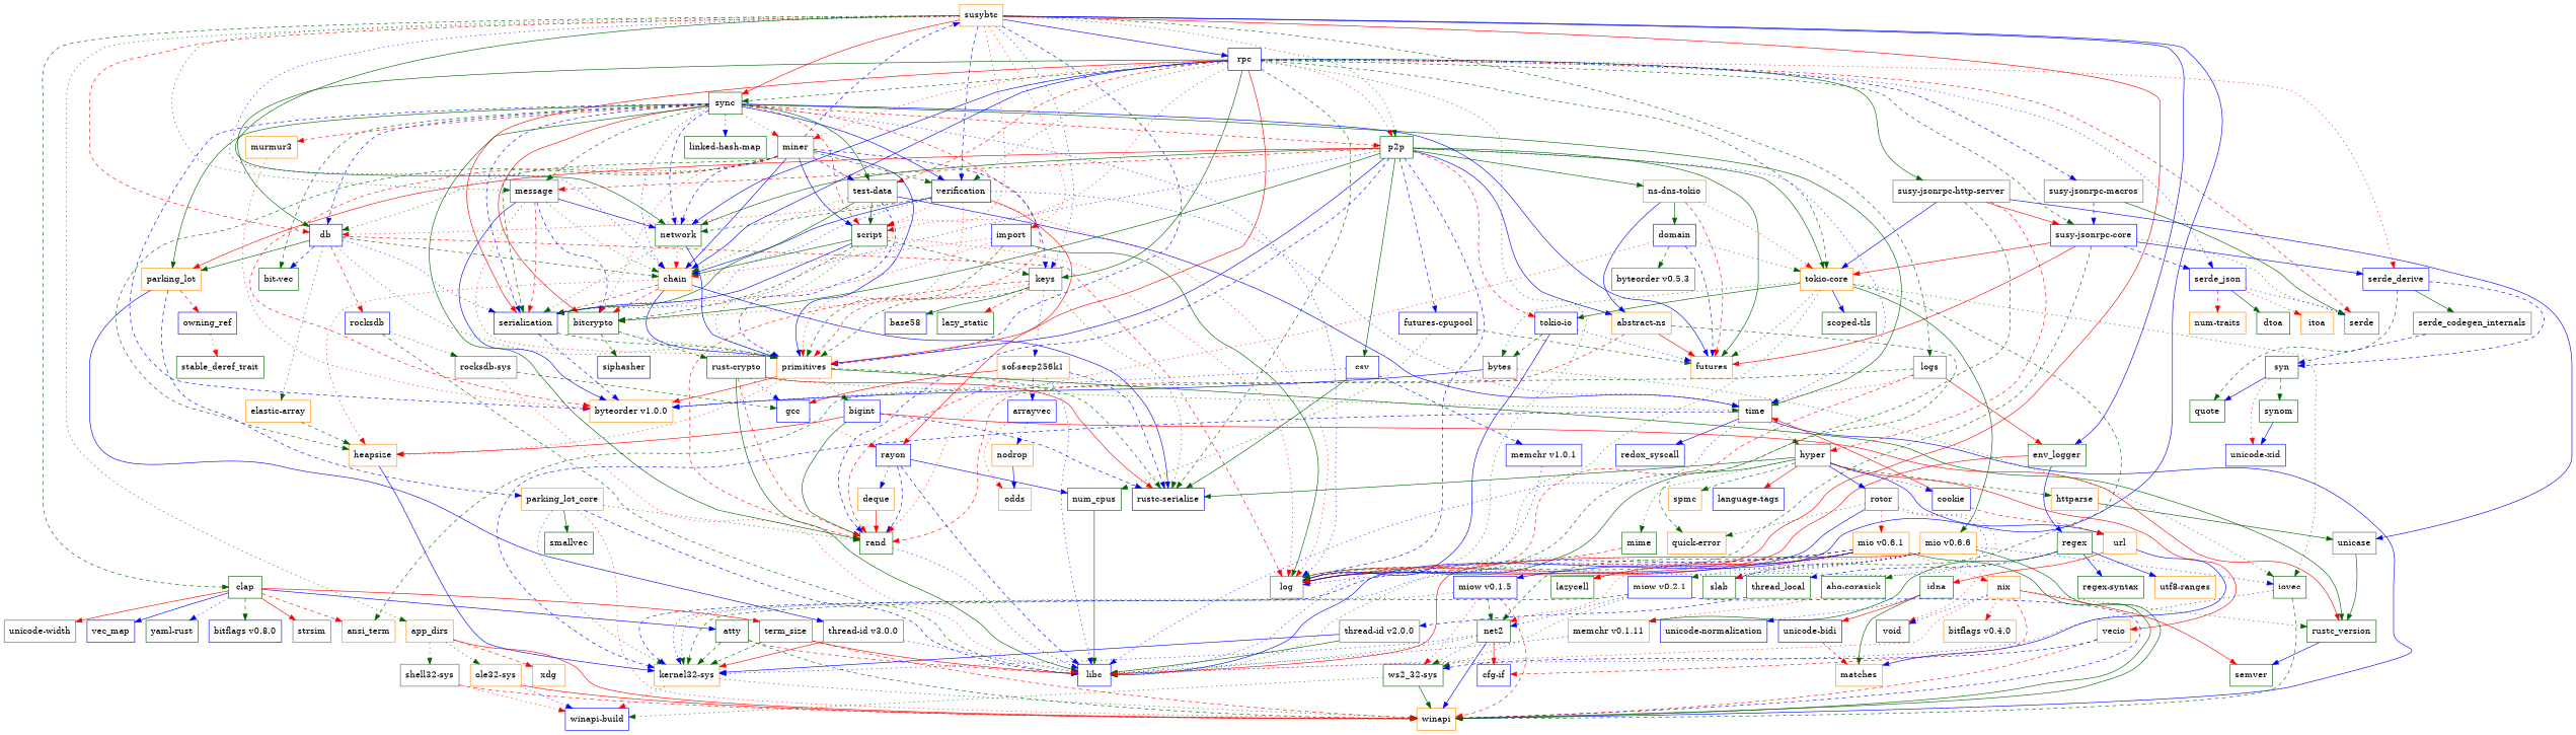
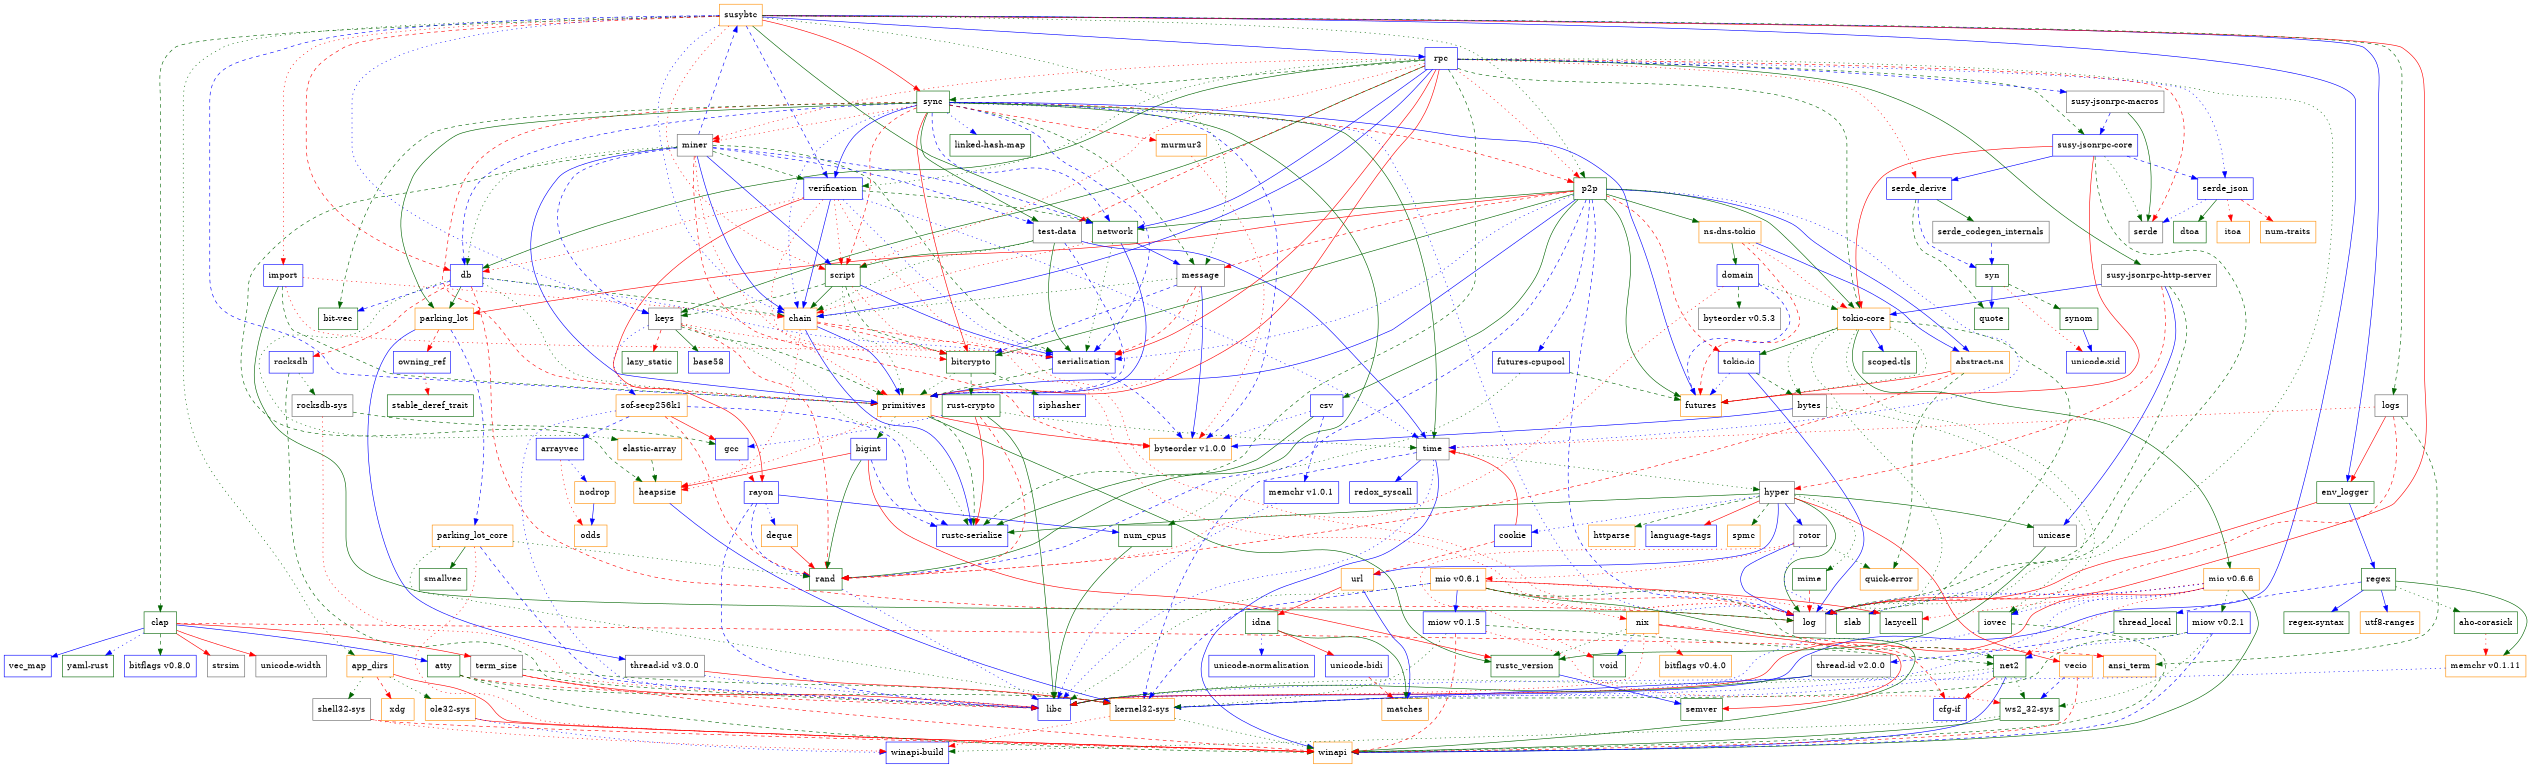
  digraph {
    node [color=darkorange shape=box]
    edge [color=darkgreen style=solid]
    n1 [label=susybtc]
    n2 [label=app_dirs]
    n3 [label=chain]
    n4 [color=darkgreen label=clap]
    n5 [color=blue label=db]
    n6 [color=darkgreen label=env_logger]
    n7 [color=blue label=import]
    n8 [color=gray40 label=keys]
    n9 [color=blue label=libc]
    n10 [color=gray40 label=log]
    n11 [color=gray40 label=logs]
    n12 [color=gray40 label=message]
    n13 [color=darkgreen label=network]
    n14 [color=darkgreen label=p2p]
    n15 [label=primitives]
    n16 [color=blue label=rpc]
    n17 [color=darkgreen label=script]
    n18 [color=darkgreen label=sync]
    n19 [color=blue label=verification]
    n20 [label="ole32-sys"]
    n21 [color=gray40 label="shell32-sys"]
    n22 [label=winapi]
    n23 [label=xdg]
    n24 [label=heapsize]
    n25 [color=blue label="rustc-serialize"]
    n26 [color=darkgreen label=bitcrypto]
    n27 [color=blue label=serialization]
    n28 [label=ansi_term]
    n29 [color=darkgreen label=atty]
    n30 [color=blue label="bitflags v0.8.0"]
    n31 [color=gray40 label=strsim]
    n32 [color=gray40 label=term_size]
    n33 [color=gray40 label="unicode-width"]
    n34 [color=blue label=vec_map]
    n35 [color=darkgreen label="yaml-rust"]
    n36 [color=darkgreen label="bit-vec"]
    n37 [label="elastic-array"]
    n38 [label=parking_lot]
    n39 [color=blue label=rocksdb]
    n40 [color=darkgreen label=regex]
    n41 [color=darkgreen label=rand]
    n42 [color=blue label=base58]
    n43 [label="sof-secp256k1"]
    n44 [color=darkgreen label=lazy_static]
    n45 [color=gray40 label=time]
    n46 [label="byteorder v1.0.0"]
    n47 [color=gray40 label=miner]
    n48 [color=gray40 label="test-data"]
    n49 [label="abstract-ns"]
    n50 [label=futures]
    n51 [color=blue label=csv]
    n52 [label="tokio-core"]
    n53 [color=blue label="futures-cpupool"]
    n54 [label="ns-dns-tokio"]
    n55 [color=blue label="tokio-io"]
    n56 [color=blue label=bigint]
    n57 [color=darkgreen label=rustc_version]
    n58 [color=blue label="susy-jsonrpc-core"]
    n59 [color=gray40 label=serde]
    n60 [color=blue label=serde_derive]
    n61 [color=blue label=serde_json]
    n62 [color=gray40 label="susy-jsonrpc-http-server"]
    n63 [color=gray40 label="susy-jsonrpc-macros"]
    n64 [color=darkgreen label="linked-hash-map"]
    n65 [label=murmur3]
    n66 [color=blue label=rayon]
    n67 [color=blue label="winapi-build"]
    n68 [label="kernel32-sys"]
    n69 [color=darkgreen label="rust-crypto"]
    n70 [color=blue label=siphasher]
    n71 [color=blue label=owning_ref]
    n72 [label=parking_lot_core]
    n73 [color=gray40 label="thread-id v3.0.0"]
    n74 [color=gray40 label="rocksdb-sys"]
    n75 [color=darkgreen label="aho-corasick"]
    n76 [label="memchr v0.1.11"]
    n77 [color=darkgreen label="regex-syntax"]
    n78 [color=darkgreen label=thread_local]
    n79 [label="utf8-ranges"]
    n80 [color=blue label=arrayvec]
    n81 [color=blue label=gcc]
    n82 [color=blue label=redox_syscall]
    n83 [color=gray40 label=hyper]
    n84 [label="quick-error"]
    n85 [color=blue label="memchr v1.0.1"]
    n86 [color=gray40 label=bytes]
    n87 [color=darkgreen label=iovec]
    n88 [color=darkgreen label=slab]
    n89 [label="mio v0.6.6"]
    n90 [color=darkgreen label="scoped-tls"]
    n91 [color=darkgreen label=num_cpus]
    n92 [color=blue label=domain]
    n93 [color=darkgreen label=semver]
    n94 [color=darkgreen label=quote]
    n95 [color=gray40 label=serde_codegen_internals]
    n96 [color=darkgreen label=syn]
    n97 [color=darkgreen label=dtoa]
    n98 [label=itoa]
    n99 [label="num-traits"]
    n100 [color=gray40 label=unicase]
    n101 [label=deque]
    n102 [label=nodrop]
    n103 [label=odds]
    n104 [label="bitflags v0.4.0"]
    n105 [color=gray40 label="byteorder v0.5.3"]
    n106 [color=blue label="cfg-if"]
    n107 [color=blue label=cookie]
    n108 [label=url]
    n109 [color=darkgreen label=idna]
    n110 [label=matches]
    n111 [color=blue label="unicode-bidi"]
    n112 [color=blue label="unicode-normalization"]
    n113 [color=darkgreen label=stable_deref_trait]
    n114 [color=darkgreen label=smallvec]
    n115 [color=darkgreen label=lazycell]
    n116 [color=darkgreen label=net2]
    n117 [color=blue label="miow v0.2.1"]
    n118 [color=gray40 label="thread-id v2.0.0"]
    n119 [label=httparse]
    n120 [color=blue label="language-tags"]
    n121 [color=darkgreen label=mime]
    n122 [color=gray40 label=rotor]
    n123 [label=spmc]
    n124 [label=vecio]
    n125 [label="mio v0.6.1"]
    n126 [color=darkgreen label=void]
    n127 [color=darkgreen label="ws2_32-sys"]
    n128 [color=blue label="miow v0.1.5"]
    n129 [label=nix]
    n130 [color=darkgreen label=synom]
    n131 [color=blue label="unicode-xid"]
    n1 -> n2 [style=dotted]
    n1 -> n3 [color=blue style=dotted]
    n1 -> n4 [style=dashed]
    n1 -> n5 [color=red style=dashed]
    n1 -> n6 [color=blue]
    n1 -> n7 [color=red style=dotted]
    n1 -> n8 [color=blue style=dotted]
    n1 -> n9 [color=blue]
    n1 -> n10 [color=red]
    n1 -> n11 [style=dashed]
    n1 -> n12 [style=dotted]
    n1 -> n13
    n1 -> n14 [style=dotted]
    n1 -> n15 [color=blue style=dashed]
    n1 -> n16 [color=blue]
    n1 -> n17 [color=red style=dotted]
    n1 -> n18 [color=red]
    n1 -> n19 [color=blue style=dashed]
    n2 -> n20 [style=dotted]
    n2 -> n21 [style=dotted]
    n2 -> n22 [color=red]
    n2 -> n23 [color=red style=dashed]
    n3 -> n15 [color=blue]
    n3 -> n24 [color=red style=dotted]
    n3 -> n25 [color=blue]
    n3 -> n26 [color=red style=dashed]
    n3 -> n27 [color=red style=dashed]
    n4 -> n28 [color=red style=dashed]
    n4 -> n29 [color=blue]
    n4 -> n30 [style=dashed]
    n4 -> n31 [color=red]
    n4 -> n32 [color=red]
    n4 -> n33 [color=red]
    n4 -> n34 [color=blue]
    n4 -> n35 [color=blue style=dotted]
    n5 -> n3 [style=dashed]
    n5 -> n10 [color=red style=dashed]
    n5 -> n15 [style=dotted]
    n5 -> n27 [color=blue style=dotted]
    n5 -> n36 [color=blue style=dashed]
    n5 -> n37 [style=dotted]
    n5 -> n38
    n5 -> n39 [color=red style=dashed]
    n6 -> n10 [color=red]
    n6 -> n40 [color=blue]
    n7 -> n3 [color=red style=dotted]
    n7 -> n10
    n7 -> n15 [style=dashed]
    n7 -> n27 [color=red style=dotted]
    n8 -> n15 [style=dashed]
    n8 -> n25 [style=dotted]
    n8 -> n26 [color=red style=dotted]
    n8 -> n41 [color=red style=dashed]
    n8 -> n42
    n8 -> n43 [color=blue style=dotted]
    n8 -> n44 [color=red style=dashed]
    n11 -> n6 [color=red]
    n11 -> n10 [color=red style=dashed]
    n11 -> n28 [style=dashed]
    n11 -> n45 [color=red style=dotted]
    n12 -> n3 [style=dotted]
-   n12 -> n13 [color=blue]
+   n13 -> n12 [color=blue]
    n12 -> n15 [color=red style=dotted]
    n12 -> n26 [color=blue style=dashed]
    n12 -> n27 [color=red style=dashed]
    n12 -> n46 [color=blue]
    n13 -> n3 [color=red style=dotted]
    n13 -> n15 [color=blue]
    n13 -> n27 [style=dotted]
    n14 -> n10 [color=blue style=dashed]
    n14 -> n12 [color=red style=dashed]
    n14 -> n13
    n14 -> n15 [color=blue]
    n14 -> n26
    n14 -> n27 [color=blue style=dotted]
    n14 -> n38 [color=red]
    n14 -> n41 [color=blue style=dashed]
    n14 -> n45 [color=blue style=dotted]
    n14 -> n49 [color=blue]
    n14 -> n50
    n14 -> n51
    n14 -> n52
    n14 -> n53 [color=blue style=dashed]
    n14 -> n54
    n14 -> n55 [color=red style=dashed]
    n15 -> n24 [color=red style=dotted]
    n15 -> n25 [style=dashed]
    n15 -> n46 [color=red]
    n15 -> n56 [style=dotted]
    n15 -> n57
    n16 -> n3 [color=blue]
    n16 -> n5
    n16 -> n8
    n16 -> n10 [style=dotted]
    n16 -> n13 [color=blue]
    n16 -> n14 [color=red style=dotted]
    n16 -> n15 [color=red]
    n16 -> n17 [color=red style=dotted]
    n16 -> n18 [style=dashed]
    n16 -> n19 [style=dotted]
    n16 -> n25 [style=dashed]
    n16 -> n27 [color=red]
    n16 -> n47 [color=red style=dotted]
    n16 -> n48 [color=red style=dashed]
    n16 -> n52 [style=dashed]
    n16 -> n58 [style=dashed]
    n16 -> n59 [color=red style=dashed]
    n16 -> n60 [color=red style=dotted]
    n16 -> n61 [color=blue style=dotted]
    n16 -> n62
    n16 -> n63 [color=blue style=dashed]
    n17 -> n3
    n17 -> n8 [style=dashed]
    n17 -> n10 [color=red style=dotted]
    n17 -> n15 [style=dotted]
    n17 -> n26 [style=dashed]
    n17 -> n27 [color=blue]
    n18 -> n3 [color=blue style=dotted]
    n18 -> n5 [color=blue style=dashed]
    n18 -> n10 [color=blue style=dotted]
    n18 -> n12 [style=dashed]
    n18 -> n13 [color=blue style=dashed]
    n18 -> n14 [color=red style=dashed]
    n18 -> n15 [color=red style=dashed]
    n18 -> n17 [color=red style=dashed]
    n18 -> n19 [color=blue]
    n18 -> n26 [color=red]
    n18 -> n27 [color=blue style=dashed]
    n18 -> n36 [style=dashed]
    n18 -> n38
    n18 -> n41
    n18 -> n45
    n18 -> n46 [color=blue style=dashed]
    n18 -> n47 [color=red style=dotted]
    n18 -> n48
    n18 -> n50 [color=blue]
    n18 -> n64 [color=blue style=dotted]
    n18 -> n65 [color=red style=dashed]
    n19 -> n3 [color=blue]
    n19 -> n5 [color=red style=dotted]
    n19 -> n10 [color=red style=dotted]
    n19 -> n13 [style=dashed]
    n19 -> n15 [color=red style=dotted]
    n19 -> n17 [color=red style=dotted]
    n19 -> n27 [color=blue style=dotted]
    n19 -> n45 [color=blue style=dotted]
    n19 -> n66 [color=red]
    n20 -> n22 [color=red]
    n20 -> n67 [color=blue style=dotted]
    n21 -> n22 [color=red style=dashed]
    n21 -> n67 [color=red style=dotted]
    n24 -> n68 [color=blue]
    n26 -> n15 [style=dotted]
    n26 -> n69 [style=dashed]
    n26 -> n70 [style=dashed]
    n27 -> n15 [style=dashed]
    n27 -> n46 [color=blue style=dashed]
    n29 -> n9 [color=red style=dashed]
    n29 -> n22 [style=dashed]
    n29 -> n68 [style=dashed]
    n32 -> n9 [color=red]
    n32 -> n22 [color=red style=dashed]
    n32 -> n68 [style=dashed]
    n37 -> n24 [style=dashed]
    n38 -> n71 [color=red style=dashed]
    n38 -> n72 [color=blue style=dashed]
    n38 -> n73 [color=blue]
    n39 -> n9 [style=dashed]
    n39 -> n74 [style=dotted]
    n40 -> n75 [style=dotted]
    n40 -> n76
    n40 -> n77 [color=blue]
    n40 -> n78 [color=blue style=dashed]
    n40 -> n79 [color=blue]
    n41 -> n9 [color=blue style=dotted]
    n43 -> n9 [color=blue style=dotted]
    n43 -> n25 [color=blue style=dashed]
    n43 -> n41 [color=red style=dashed]
    n43 -> n80 [color=blue style=dashed]
    n43 -> n81 [color=red]
    n45 -> n9 [color=blue style=dotted]
    n45 -> n22 [color=blue]
    n45 -> n68 [color=blue style=dashed]
    n45 -> n82 [color=blue]
    n45 -> n83 [style=dotted]
    n47 -> n1 [color=blue style=dashed]
    n47 -> n3 [color=blue]
    n47 -> n5 [style=dotted]
    n47 -> n8 [color=blue style=dashed]
    n47 -> n13 [color=blue style=dashed]
    n47 -> n15 [color=blue]
    n47 -> n17 [color=blue]
    n47 -> n19 [style=dashed]
    n47 -> n24 [style=dashed]
    n47 -> n26 [color=red style=dotted]
    n47 -> n27 [style=dashed]
    n47 -> n46 [color=red style=dashed]
    n47 -> n48 [color=blue style=dashed]
    n48 -> n3 [style=dotted]
    n48 -> n15 [color=blue style=dashed]
    n48 -> n17
    n48 -> n27
    n48 -> n45 [color=blue]
    n49 -> n41 [color=red style=dashed]
    n49 -> n50 [color=red]
    n49 -> n84 [style=dashed]
    n51 -> n25
    n51 -> n46 [color=blue style=dotted]
    n51 -> n85 [color=blue style=dashed]
    n52 -> n10 [style=dotted]
    n52 -> n50 [style=dotted]
    n52 -> n55
    n52 -> n86 [style=dotted]
    n52 -> n87 [style=dotted]
    n52 -> n88 [style=dashed]
    n52 -> n89
    n52 -> n90 [color=blue]
    n53 -> n50 [style=dashed]
    n53 -> n91 [style=dotted]
    n54 -> n49 [color=blue]
    n54 -> n50 [color=red style=dashed]
    n54 -> n52 [color=red style=dotted]
    n54 -> n92
    n55 -> n10 [color=blue]
    n55 -> n50 [color=blue style=dotted]
    n55 -> n86 [style=dashed]
    n56 -> n24 [color=red]
    n56 -> n25 [color=blue style=dashed]
    n56 -> n41
    n56 -> n57 [color=red]
    n57 -> n93 [color=blue]
    n58 -> n10 [style=dashed]
    n58 -> n50 [color=red]
    n58 -> n52 [color=red]
    n58 -> n59 [style=dotted]
    n58 -> n60 [color=blue]
    n58 -> n61 [color=blue style=dashed]
    n60 -> n94 [style=dashed]
    n60 -> n95
    n60 -> n96 [color=blue style=dashed]
    n61 -> n59 [color=blue style=dotted]
    n61 -> n97
    n61 -> n98 [color=red style=dotted]
    n61 -> n99 [color=red style=dashed]
    n62 -> n10 [style=dashed]
    n62 -> n52 [color=blue]
-   n62 -> n58 [color=red]
    n62 -> n83 [color=red style=dashed]
    n62 -> n100 [color=blue]
    n63 -> n58 [color=blue style=dashed]
    n63 -> n59
    n65 -> n46 [color=red style=dotted]
    n66 -> n9 [color=blue style=dashed]
    n66 -> n41 [color=blue style=dashed]
    n66 -> n91 [color=blue]
    n66 -> n101 [color=blue style=dotted]
    n68 -> n22 [style=dotted]
    n68 -> n67 [color=red style=dotted]
    n69 -> n9
    n69 -> n25 [color=red]
    n69 -> n41 [color=red style=dashed]
    n69 -> n45 [style=dotted]
    n69 -> n81 [color=blue style=dotted]
    n71 -> n113 [color=red style=dotted]
    n72 -> n9 [color=blue style=dashed]
    n72 -> n22 [color=red style=dotted]
    n72 -> n41 [style=dotted]
    n72 -> n68 [style=dotted]
    n72 -> n114
    n73 -> n9 [color=blue style=dotted]
    n73 -> n68 [color=red]
    n74 -> n9 [color=red style=dotted]
    n74 -> n81 [style=dashed]
    n75 -> n76 [color=red style=dotted]
    n76 -> n9 [color=blue style=dotted]
    n78 -> n118 [color=blue style=dashed]
    n80 -> n102 [color=blue style=dotted]
    n80 -> n103 [color=red style=dotted]
    n81 -> n66 [color=red style=dotted]
    n83 -> n10
    n83 -> n25
-   n119 -> n100
+   n83 -> n100
    n83 -> n107 [color=blue style=dotted]
    n83 -> n108 [color=blue]
    n83 -> n119 [style=dashed]
    n83 -> n120 [color=red]
    n83 -> n121 [style=dotted]
    n83 -> n122 [color=blue]
    n83 -> n123 [style=dashed]
    n83 -> n124 [color=red]
    n85 -> n9 [color=blue style=dotted]
    n86 -> n46 [color=blue]
    n86 -> n87 [style=dotted]
    n87 -> n9 [color=blue style=dotted]
    n87 -> n22 [style=dashed]
    n89 -> n9 [color=red]
    n89 -> n10 [color=blue style=dotted]
    n89 -> n22
    n89 -> n68 [color=blue style=dotted]
    n89 -> n87 [color=blue style=dotted]
    n89 -> n88 [color=blue style=dotted]
    n89 -> n115 [color=red style=dotted]
    n89 -> n116 [color=red style=dotted]
    n89 -> n117 [style=dotted]
    n91 -> n9
    n92 -> n41 [color=red style=dotted]
    n92 -> n50 [color=blue style=dashed]
    n92 -> n52 [style=dotted]
    n92 -> n105 [style=dashed]
    n95 -> n96 [color=blue style=dashed]
    n96 -> n94 [color=blue]
    n96 -> n130 [style=dashed]
    n96 -> n131 [color=red style=dotted]
    n100 -> n57
    n101 -> n41 [color=red]
    n102 -> n103 [color=blue]
    n107 -> n45 [color=red]
    n107 -> n108 [color=red style=dashed]
    n108 -> n109 [color=red]
    n108 -> n110 [color=blue]
    n109 -> n110
    n109 -> n111 [color=red]
    n109 -> n112 [color=blue style=dotted]
    n111 -> n110 [color=red style=dashed]
    n116 -> n9 [style=dotted]
    n116 -> n22 [color=blue]
    n116 -> n68 [color=blue style=dotted]
    n116 -> n106 [color=red]
    n116 -> n127 [style=dotted]
    n117 -> n22 [color=blue style=dashed]
    n117 -> n68 [style=dashed]
    n117 -> n116 [color=blue style=dotted]
    n117 -> n127 [style=dotted]
    n118 -> n9
    n118 -> n68 [color=blue]
    n121 -> n10 [color=red style=dashed]
    n122 -> n10 [color=blue]
    n122 -> n84 [style=dotted]
    n122 -> n88 [color=blue style=dotted]
    n122 -> n125 [color=red style=dotted]
    n122 -> n126 [color=red style=dotted]
    n124 -> n22 [color=red style=dashed]
    n124 -> n127 [color=blue style=dashed]
    n125 -> n9 [style=dotted]
    n125 -> n10 [color=red style=dashed]
    n125 -> n22
    n125 -> n68 [color=blue style=dashed]
    n125 -> n88 [color=red style=dotted]
    n125 -> n115 [color=red]
    n125 -> n116 [style=dashed]
    n125 -> n128 [color=blue]
    n125 -> n129 [color=red style=dotted]
    n127 -> n22
    n127 -> n67 [style=dotted]
    n128 -> n22 [color=red style=dashed]
    n128 -> n68 [style=dotted]
    n128 -> n116 [style=dashed]
    n128 -> n127 [color=red style=dotted]
    n129 -> n9 [color=red style=dotted]
    n129 -> n57 [style=dotted]
    n129 -> n93 [color=red]
    n129 -> n104 [color=red style=dotted]
    n129 -> n106 [color=red style=dashed]
    n129 -> n126 [color=blue style=dotted]
    n130 -> n131 [color=blue]
  }
